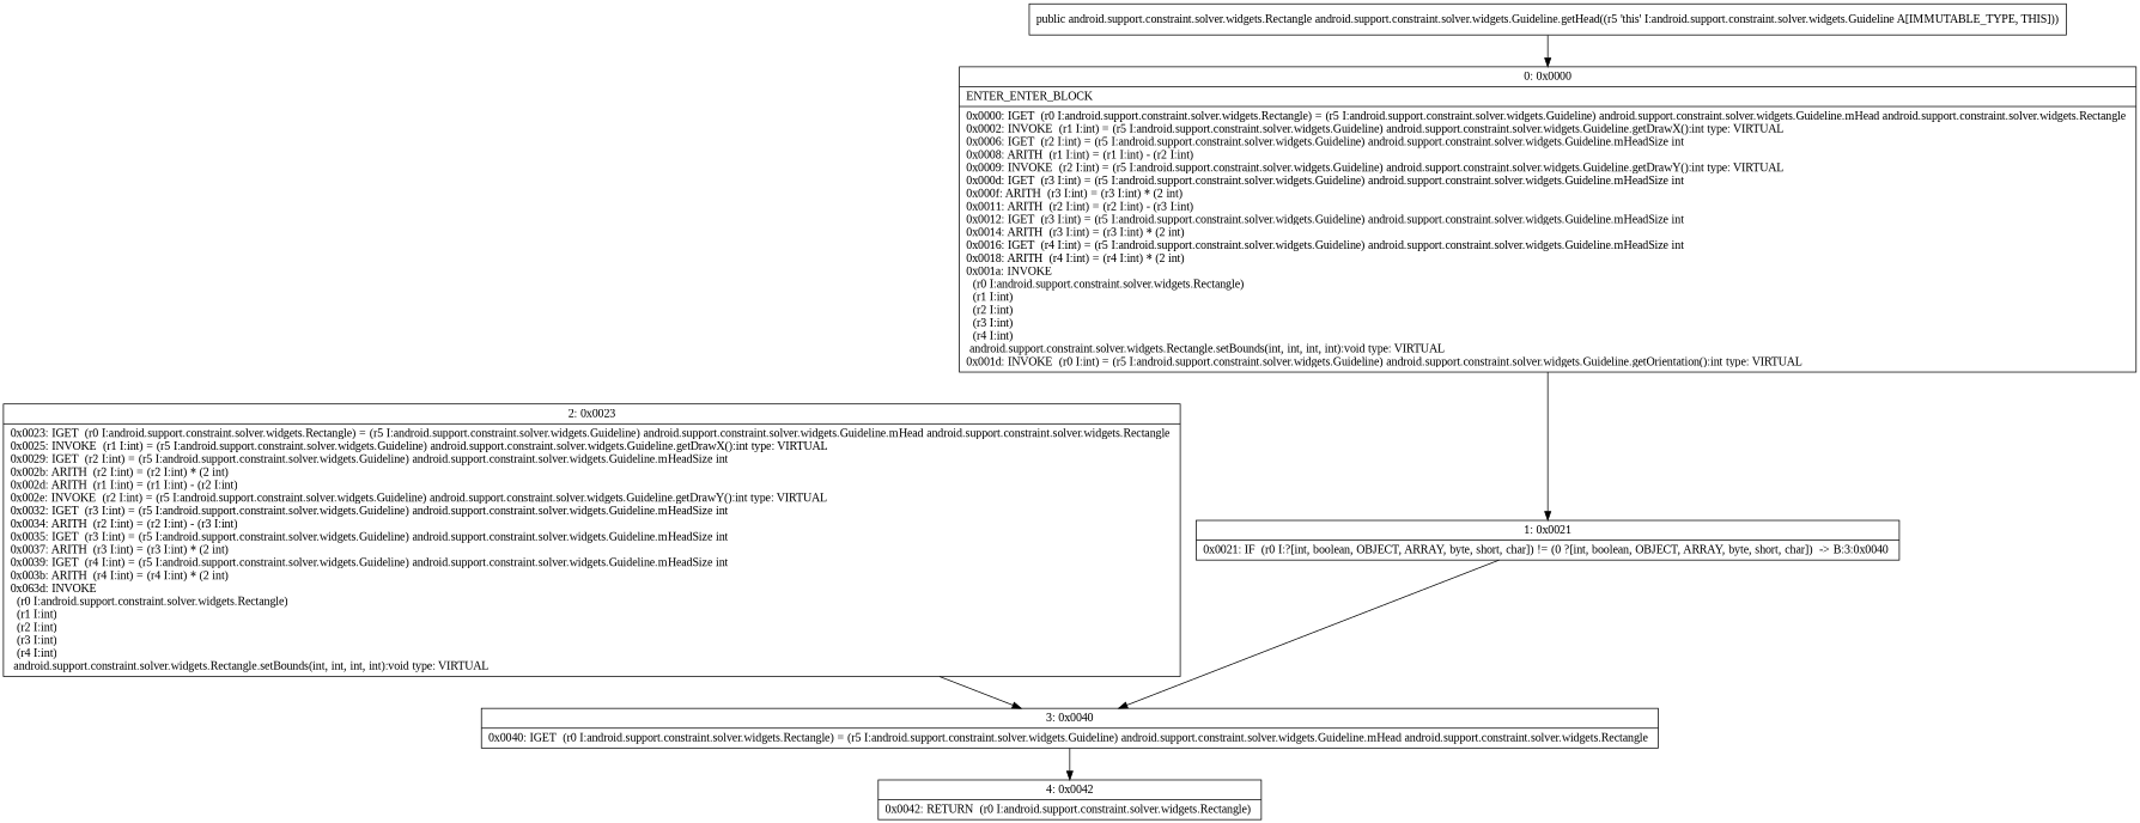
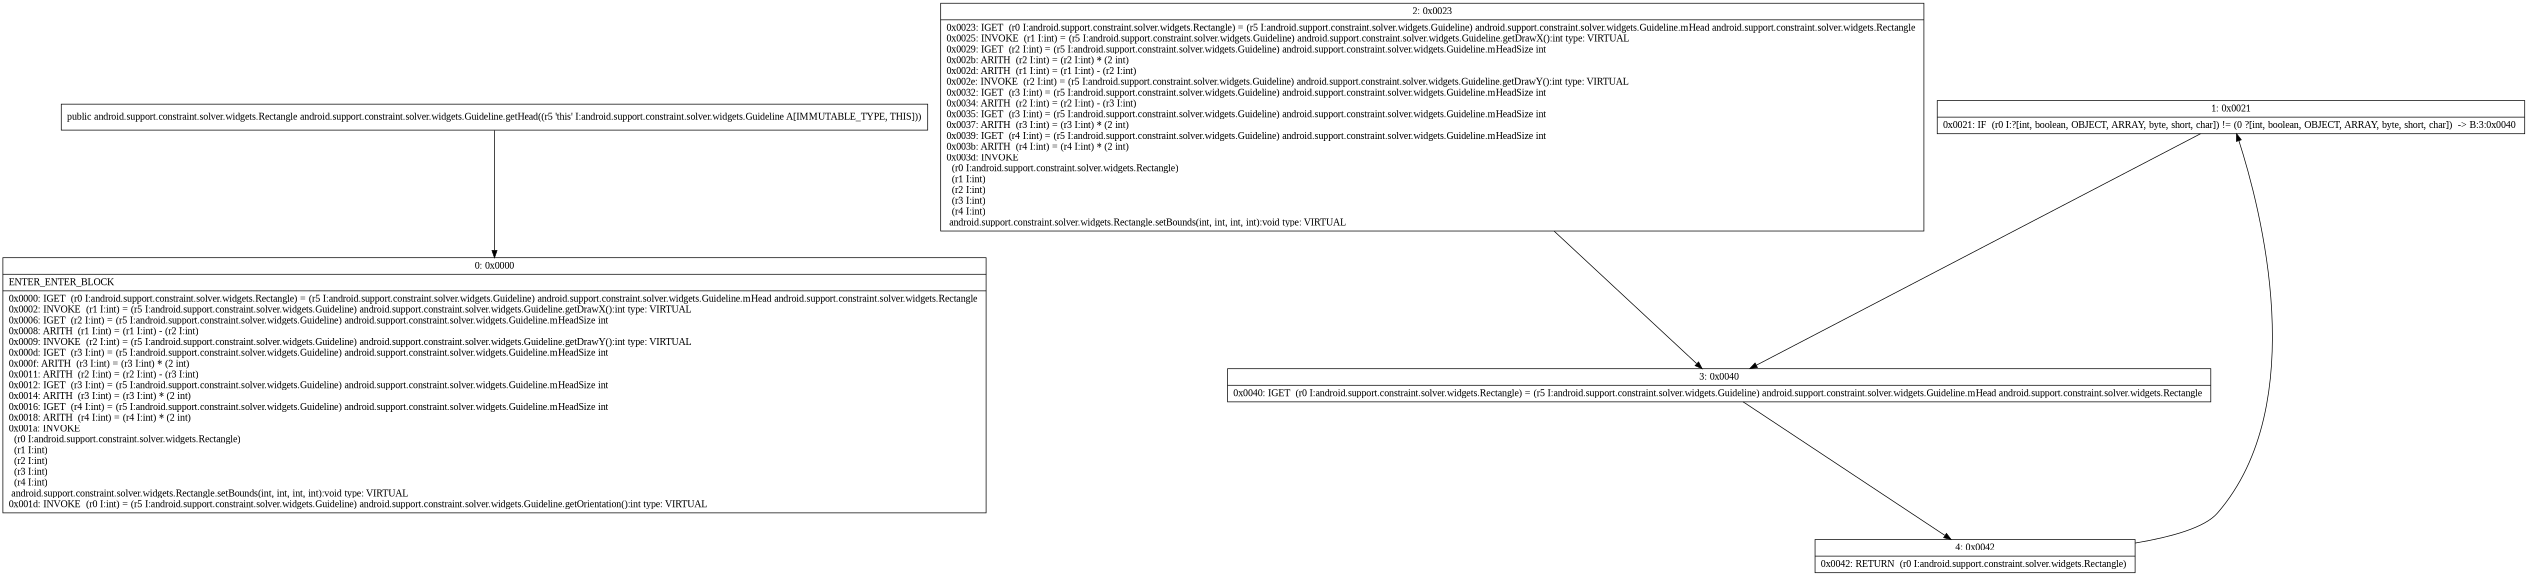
  digraph {
    fontname="Liberation Serif"
    node [fontname="Liberation Serif" shape=record]
    edge [fontname="Liberation Serif"]
    n1 [label="{0\:\ 0x0000|ENTER_ENTER_BLOCK\l|0x0000: IGET  (r0 I:android.support.constraint.solver.widgets.Rectangle) = (r5 I:android.support.constraint.solver.widgets.Guideline) android.support.constraint.solver.widgets.Guideline.mHead android.support.constraint.solver.widgets.Rectangle \l0x0002: INVOKE  (r1 I:int) = (r5 I:android.support.constraint.solver.widgets.Guideline) android.support.constraint.solver.widgets.Guideline.getDrawX():int type: VIRTUAL \l0x0006: IGET  (r2 I:int) = (r5 I:android.support.constraint.solver.widgets.Guideline) android.support.constraint.solver.widgets.Guideline.mHeadSize int \l0x0008: ARITH  (r1 I:int) = (r1 I:int) \- (r2 I:int) \l0x0009: INVOKE  (r2 I:int) = (r5 I:android.support.constraint.solver.widgets.Guideline) android.support.constraint.solver.widgets.Guideline.getDrawY():int type: VIRTUAL \l0x000d: IGET  (r3 I:int) = (r5 I:android.support.constraint.solver.widgets.Guideline) android.support.constraint.solver.widgets.Guideline.mHeadSize int \l0x000f: ARITH  (r3 I:int) = (r3 I:int) * (2 int) \l0x0011: ARITH  (r2 I:int) = (r2 I:int) \- (r3 I:int) \l0x0012: IGET  (r3 I:int) = (r5 I:android.support.constraint.solver.widgets.Guideline) android.support.constraint.solver.widgets.Guideline.mHeadSize int \l0x0014: ARITH  (r3 I:int) = (r3 I:int) * (2 int) \l0x0016: IGET  (r4 I:int) = (r5 I:android.support.constraint.solver.widgets.Guideline) android.support.constraint.solver.widgets.Guideline.mHeadSize int \l0x0018: ARITH  (r4 I:int) = (r4 I:int) * (2 int) \l0x001a: INVOKE  \l  (r0 I:android.support.constraint.solver.widgets.Rectangle)\l  (r1 I:int)\l  (r2 I:int)\l  (r3 I:int)\l  (r4 I:int)\l android.support.constraint.solver.widgets.Rectangle.setBounds(int, int, int, int):void type: VIRTUAL \l0x001d: INVOKE  (r0 I:int) = (r5 I:android.support.constraint.solver.widgets.Guideline) android.support.constraint.solver.widgets.Guideline.getOrientation():int type: VIRTUAL \l}"]
    n2 [label="{1\:\ 0x0021|0x0021: IF  (r0 I:?[int, boolean, OBJECT, ARRAY, byte, short, char]) != (0 ?[int, boolean, OBJECT, ARRAY, byte, short, char])  \-\> B:3:0x0040 \l}"]
    n3 [label="{3\:\ 0x0040|0x0040: IGET  (r0 I:android.support.constraint.solver.widgets.Rectangle) = (r5 I:android.support.constraint.solver.widgets.Guideline) android.support.constraint.solver.widgets.Guideline.mHead android.support.constraint.solver.widgets.Rectangle \l}"]
-   n4 [label="{2\:\ 0x0023|0x0023: IGET  (r0 I:android.support.constraint.solver.widgets.Rectangle) = (r5 I:android.support.constraint.solver.widgets.Guideline) android.support.constraint.solver.widgets.Guideline.mHead android.support.constraint.solver.widgets.Rectangle \l0x0025: INVOKE  (r1 I:int) = (r5 I:android.support.constraint.solver.widgets.Guideline) android.support.constraint.solver.widgets.Guideline.getDrawX():int type: VIRTUAL \l0x0029: IGET  (r2 I:int) = (r5 I:android.support.constraint.solver.widgets.Guideline) android.support.constraint.solver.widgets.Guideline.mHeadSize int \l0x002b: ARITH  (r2 I:int) = (r2 I:int) * (2 int) \l0x002d: ARITH  (r1 I:int) = (r1 I:int) \- (r2 I:int) \l0x002e: INVOKE  (r2 I:int) = (r5 I:android.support.constraint.solver.widgets.Guideline) android.support.constraint.solver.widgets.Guideline.getDrawY():int type: VIRTUAL \l0x0032: IGET  (r3 I:int) = (r5 I:android.support.constraint.solver.widgets.Guideline) android.support.constraint.solver.widgets.Guideline.mHeadSize int \l0x0034: ARITH  (r2 I:int) = (r2 I:int) \- (r3 I:int) \l0x0035: IGET  (r3 I:int) = (r5 I:android.support.constraint.solver.widgets.Guideline) android.support.constraint.solver.widgets.Guideline.mHeadSize int \l0x0037: ARITH  (r3 I:int) = (r3 I:int) * (2 int) \l0x0039: IGET  (r4 I:int) = (r5 I:android.support.constraint.solver.widgets.Guideline) android.support.constraint.solver.widgets.Guideline.mHeadSize int \l0x003b: ARITH  (r4 I:int) = (r4 I:int) * (2 int) \l0x063d: INVOKE  \l  (r0 I:android.support.constraint.solver.widgets.Rectangle)\l  (r1 I:int)\l  (r2 I:int)\l  (r3 I:int)\l  (r4 I:int)\l android.support.constraint.solver.widgets.Rectangle.setBounds(int, int, int, int):void type: VIRTUAL \l}"]
+   n4 [label="{2\:\ 0x0023|0x0023: IGET  (r0 I:android.support.constraint.solver.widgets.Rectangle) = (r5 I:android.support.constraint.solver.widgets.Guideline) android.support.constraint.solver.widgets.Guideline.mHead android.support.constraint.solver.widgets.Rectangle \l0x0025: INVOKE  (r1 I:int) = (r5 I:android.support.constraint.solver.widgets.Guideline) android.support.constraint.solver.widgets.Guideline.getDrawX():int type: VIRTUAL \l0x0029: IGET  (r2 I:int) = (r5 I:android.support.constraint.solver.widgets.Guideline) android.support.constraint.solver.widgets.Guideline.mHeadSize int \l0x002b: ARITH  (r2 I:int) = (r2 I:int) * (2 int) \l0x002d: ARITH  (r1 I:int) = (r1 I:int) \- (r2 I:int) \l0x002e: INVOKE  (r2 I:int) = (r5 I:android.support.constraint.solver.widgets.Guideline) android.support.constraint.solver.widgets.Guideline.getDrawY():int type: VIRTUAL \l0x0032: IGET  (r3 I:int) = (r5 I:android.support.constraint.solver.widgets.Guideline) android.support.constraint.solver.widgets.Guideline.mHeadSize int \l0x0034: ARITH  (r2 I:int) = (r2 I:int) \- (r3 I:int) \l0x0035: IGET  (r3 I:int) = (r5 I:android.support.constraint.solver.widgets.Guideline) android.support.constraint.solver.widgets.Guideline.mHeadSize int \l0x0037: ARITH  (r3 I:int) = (r3 I:int) * (2 int) \l0x0039: IGET  (r4 I:int) = (r5 I:android.support.constraint.solver.widgets.Guideline) android.support.constraint.solver.widgets.Guideline.mHeadSize int \l0x003b: ARITH  (r4 I:int) = (r4 I:int) * (2 int) \l0x003d: INVOKE  \l  (r0 I:android.support.constraint.solver.widgets.Rectangle)\l  (r1 I:int)\l  (r2 I:int)\l  (r3 I:int)\l  (r4 I:int)\l android.support.constraint.solver.widgets.Rectangle.setBounds(int, int, int, int):void type: VIRTUAL \l}"]
    n5 [label="{4\:\ 0x0042|0x0042: RETURN  (r0 I:android.support.constraint.solver.widgets.Rectangle) \l}"]
    n6 [label="{public android.support.constraint.solver.widgets.Rectangle android.support.constraint.solver.widgets.Guideline.getHead((r5 'this' I:android.support.constraint.solver.widgets.Guideline A[IMMUTABLE_TYPE, THIS])) }"]
-   n1 -> n2
+   n5 -> n2
    n2 -> n3
    n3 -> n5
    n4 -> n3
    n6 -> n1
  }
